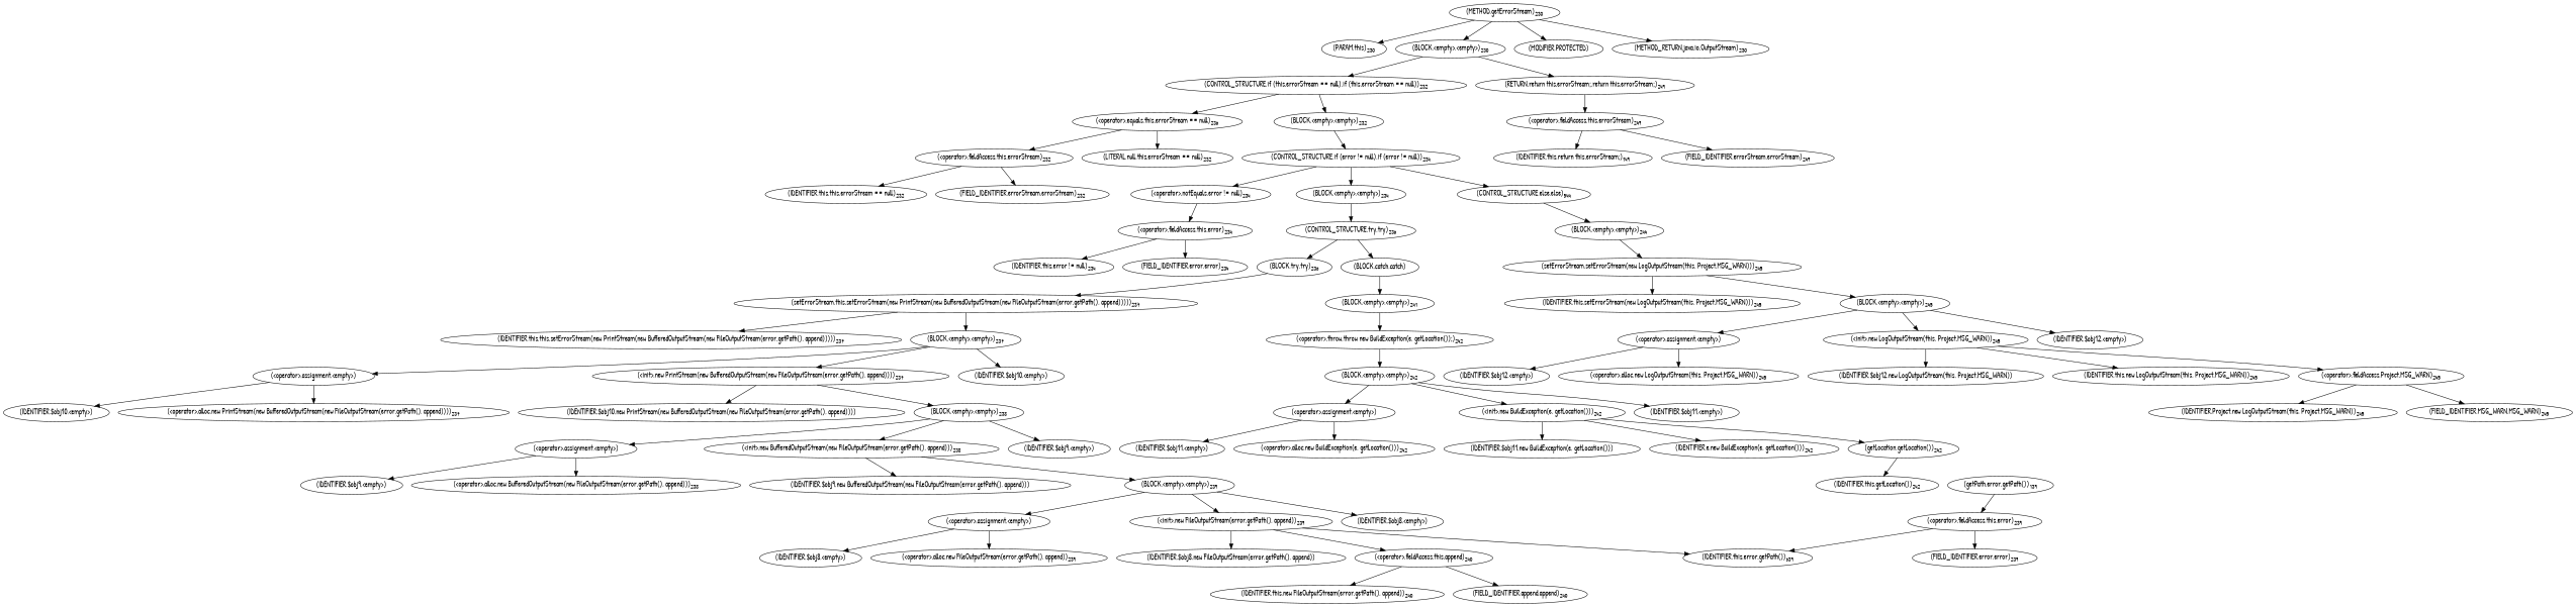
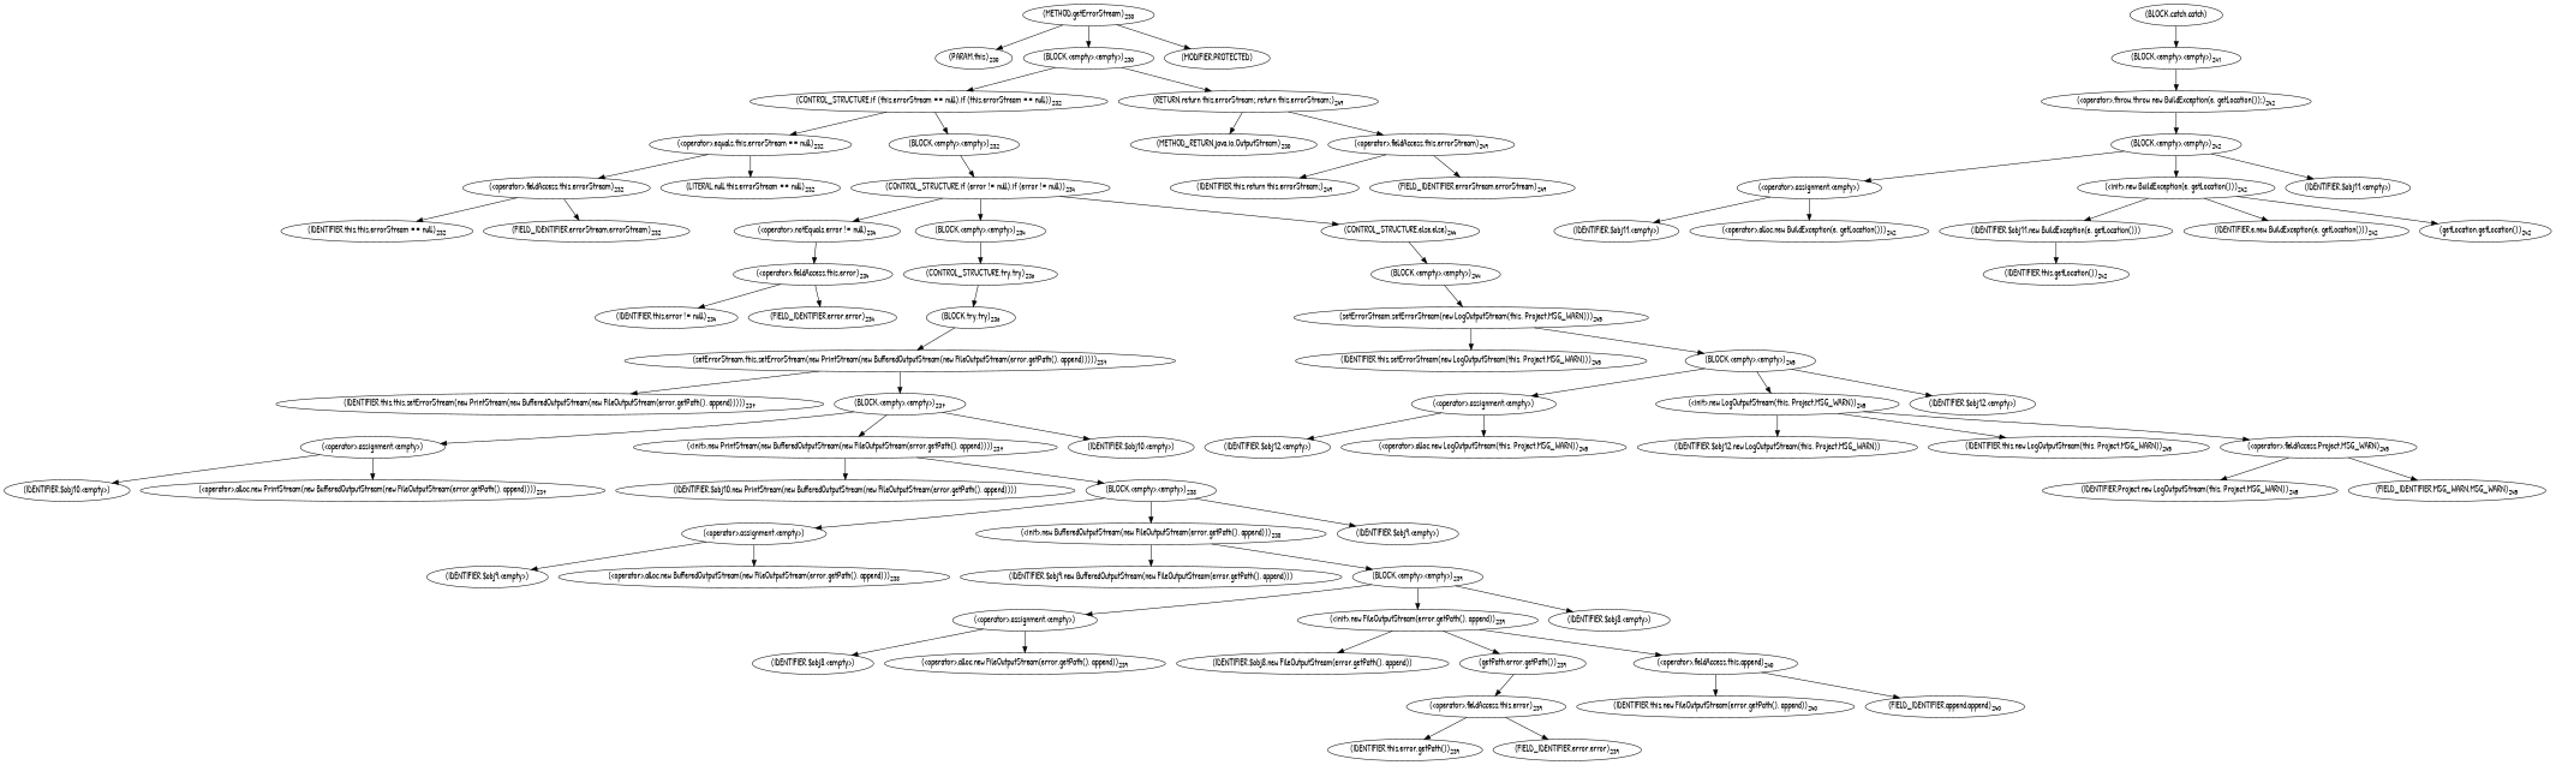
  digraph {
    fontname="Patrick Hand"
    node [fontname="Patrick Hand"]
    edge [fontname="Patrick Hand"]
    n1 [label=<(METHOD,getErrorStream)<SUB>230</SUB>>]
    n2 [label=<(PARAM,this)<SUB>230</SUB>>]
    n3 [label=<(BLOCK,&lt;empty&gt;,&lt;empty&gt;)<SUB>230</SUB>>]
    n4 [label=<(MODIFIER,PROTECTED)>]
    n5 [label=<(METHOD_RETURN,java.io.OutputStream)<SUB>230</SUB>>]
    n6 [label=<(CONTROL_STRUCTURE,if (this.errorStream == null),if (this.errorStream == null))<SUB>232</SUB>>]
    n7 [label=<(RETURN,return this.errorStream;,return this.errorStream;)<SUB>249</SUB>>]
-   n8 [label=<(&lt;operator&gt;.equals,this.errorStream == null)<SUB>236</SUB>>]
+   n8 [label=<(&lt;operator&gt;.equals,this.errorStream == null)<SUB>232</SUB>>]
    n9 [label=<(BLOCK,&lt;empty&gt;,&lt;empty&gt;)<SUB>232</SUB>>]
    n10 [label=<(&lt;operator&gt;.fieldAccess,this.errorStream)<SUB>249</SUB>>]
    n11 [label=<(&lt;operator&gt;.fieldAccess,this.errorStream)<SUB>232</SUB>>]
    n12 [label=<(LITERAL,null,this.errorStream == null)<SUB>232</SUB>>]
    n13 [label=<(CONTROL_STRUCTURE,if (error != null),if (error != null))<SUB>234</SUB>>]
    n14 [label=<(IDENTIFIER,this,this.errorStream == null)<SUB>232</SUB>>]
    n15 [label=<(FIELD_IDENTIFIER,errorStream,errorStream)<SUB>232</SUB>>]
    n16 [label=<(&lt;operator&gt;.notEquals,error != null)<SUB>234</SUB>>]
    n17 [label=<(BLOCK,&lt;empty&gt;,&lt;empty&gt;)<SUB>234</SUB>>]
-   n18 [label=<(CONTROL_STRUCTURE,else,else)<SUB>544</SUB>>]
+   n18 [label=<(CONTROL_STRUCTURE,else,else)<SUB>244</SUB>>]
    n19 [label=<(&lt;operator&gt;.fieldAccess,this.error)<SUB>234</SUB>>]
    n20 [label=<(CONTROL_STRUCTURE,try,try)<SUB>236</SUB>>]
    n21 [label=<(BLOCK,&lt;empty&gt;,&lt;empty&gt;)<SUB>244</SUB>>]
    n22 [label=<(IDENTIFIER,this,error != null)<SUB>234</SUB>>]
    n23 [label=<(FIELD_IDENTIFIER,error,error)<SUB>234</SUB>>]
    n24 [label=<(BLOCK,try,try)<SUB>236</SUB>>]
    n25 [label=<(BLOCK,catch,catch)>]
    n26 [label=<(setErrorStream,this.setErrorStream(new PrintStream(new BufferedOutputStream(new FileOutputStream(error.getPath(), append)))))<SUB>237</SUB>>]
    n27 [label=<(BLOCK,&lt;empty&gt;,&lt;empty&gt;)<SUB>241</SUB>>]
    n28 [label=<(IDENTIFIER,this,this.setErrorStream(new PrintStream(new BufferedOutputStream(new FileOutputStream(error.getPath(), append)))))<SUB>237</SUB>>]
    n29 [label=<(BLOCK,&lt;empty&gt;,&lt;empty&gt;)<SUB>237</SUB>>]
    n30 [label=<(&lt;operator&gt;.assignment,&lt;empty&gt;)>]
    n31 [label=<(&lt;init&gt;,new PrintStream(new BufferedOutputStream(new FileOutputStream(error.getPath(), append))))<SUB>237</SUB>>]
    n32 [label=<(IDENTIFIER,$obj10,&lt;empty&gt;)>]
    n33 [label=<(IDENTIFIER,$obj10,&lt;empty&gt;)>]
    n34 [label=<(&lt;operator&gt;.alloc,new PrintStream(new BufferedOutputStream(new FileOutputStream(error.getPath(), append))))<SUB>237</SUB>>]
    n35 [label=<(IDENTIFIER,$obj10,new PrintStream(new BufferedOutputStream(new FileOutputStream(error.getPath(), append))))>]
    n36 [label=<(BLOCK,&lt;empty&gt;,&lt;empty&gt;)<SUB>238</SUB>>]
    n37 [label=<(&lt;operator&gt;.assignment,&lt;empty&gt;)>]
    n38 [label=<(&lt;init&gt;,new BufferedOutputStream(new FileOutputStream(error.getPath(), append)))<SUB>238</SUB>>]
    n39 [label=<(IDENTIFIER,$obj9,&lt;empty&gt;)>]
    n40 [label=<(IDENTIFIER,$obj9,&lt;empty&gt;)>]
    n41 [label=<(&lt;operator&gt;.alloc,new BufferedOutputStream(new FileOutputStream(error.getPath(), append)))<SUB>238</SUB>>]
    n42 [label=<(IDENTIFIER,$obj9,new BufferedOutputStream(new FileOutputStream(error.getPath(), append)))>]
    n43 [label=<(BLOCK,&lt;empty&gt;,&lt;empty&gt;)<SUB>239</SUB>>]
    n44 [label=<(&lt;operator&gt;.assignment,&lt;empty&gt;)>]
    n45 [label=<(&lt;init&gt;,new FileOutputStream(error.getPath(), append))<SUB>239</SUB>>]
    n46 [label=<(IDENTIFIER,$obj8,&lt;empty&gt;)>]
    n47 [label=<(IDENTIFIER,$obj8,&lt;empty&gt;)>]
    n48 [label=<(&lt;operator&gt;.alloc,new FileOutputStream(error.getPath(), append))<SUB>239</SUB>>]
    n49 [label=<(IDENTIFIER,$obj8,new FileOutputStream(error.getPath(), append))>]
-   n50 [label=<(getPath,error.getPath())<SUB>139</SUB>>]
+   n50 [label=<(getPath,error.getPath())<SUB>239</SUB>>]
    n51 [label=<(&lt;operator&gt;.fieldAccess,this.append)<SUB>240</SUB>>]
    n52 [label=<(&lt;operator&gt;.fieldAccess,this.error)<SUB>239</SUB>>]
    n53 [label=<(IDENTIFIER,this,new FileOutputStream(error.getPath(), append))<SUB>240</SUB>>]
    n54 [label=<(FIELD_IDENTIFIER,append,append)<SUB>240</SUB>>]
-   n55 [label=<(IDENTIFIER,this,error.getPath())<SUB>639</SUB>>]
+   n55 [label=<(IDENTIFIER,this,error.getPath())<SUB>239</SUB>>]
    n56 [label=<(FIELD_IDENTIFIER,error,error)<SUB>239</SUB>>]
    n57 [label=<(&lt;operator&gt;.throw,throw new BuildException(e, getLocation());)<SUB>242</SUB>>]
    n58 [label=<(BLOCK,&lt;empty&gt;,&lt;empty&gt;)<SUB>242</SUB>>]
    n59 [label=<(&lt;operator&gt;.assignment,&lt;empty&gt;)>]
    n60 [label=<(&lt;init&gt;,new BuildException(e, getLocation()))<SUB>242</SUB>>]
    n61 [label=<(IDENTIFIER,$obj11,&lt;empty&gt;)>]
    n62 [label=<(IDENTIFIER,$obj11,&lt;empty&gt;)>]
    n63 [label=<(&lt;operator&gt;.alloc,new BuildException(e, getLocation()))<SUB>242</SUB>>]
    n64 [label=<(IDENTIFIER,$obj11,new BuildException(e, getLocation()))>]
    n65 [label=<(IDENTIFIER,e,new BuildException(e, getLocation()))<SUB>242</SUB>>]
    n66 [label=<(getLocation,getLocation())<SUB>242</SUB>>]
    n67 [label=<(IDENTIFIER,this,getLocation())<SUB>242</SUB>>]
    n68 [label=<(setErrorStream,setErrorStream(new LogOutputStream(this, Project.MSG_WARN)))<SUB>245</SUB>>]
    n69 [label=<(IDENTIFIER,this,setErrorStream(new LogOutputStream(this, Project.MSG_WARN)))<SUB>245</SUB>>]
    n70 [label=<(BLOCK,&lt;empty&gt;,&lt;empty&gt;)<SUB>245</SUB>>]
    n71 [label=<(&lt;operator&gt;.assignment,&lt;empty&gt;)>]
    n72 [label=<(&lt;init&gt;,new LogOutputStream(this, Project.MSG_WARN))<SUB>245</SUB>>]
    n73 [label=<(IDENTIFIER,$obj12,&lt;empty&gt;)>]
    n74 [label=<(IDENTIFIER,$obj12,&lt;empty&gt;)>]
    n75 [label=<(&lt;operator&gt;.alloc,new LogOutputStream(this, Project.MSG_WARN))<SUB>245</SUB>>]
    n76 [label=<(IDENTIFIER,$obj12,new LogOutputStream(this, Project.MSG_WARN))>]
    n77 [label=<(IDENTIFIER,this,new LogOutputStream(this, Project.MSG_WARN))<SUB>245</SUB>>]
    n78 [label=<(&lt;operator&gt;.fieldAccess,Project.MSG_WARN)<SUB>245</SUB>>]
    n79 [label=<(IDENTIFIER,Project,new LogOutputStream(this, Project.MSG_WARN))<SUB>245</SUB>>]
    n80 [label=<(FIELD_IDENTIFIER,MSG_WARN,MSG_WARN)<SUB>245</SUB>>]
-   n81 [label=<(IDENTIFIER,this,return this.errorStream;)<SUB>149</SUB>>]
+   n81 [label=<(IDENTIFIER,this,return this.errorStream;)<SUB>249</SUB>>]
    n82 [label=<(FIELD_IDENTIFIER,errorStream,errorStream)<SUB>249</SUB>>]
    n1 -> n2
    n1 -> n3
    n1 -> n4
-   n1 -> n5
+   n7 -> n5
    n3 -> n6
    n3 -> n7
    n6 -> n8
    n6 -> n9
    n7 -> n10
    n8 -> n11
    n8 -> n12
    n9 -> n13
    n10 -> n81
    n10 -> n82
    n11 -> n14
    n11 -> n15
    n13 -> n16
    n13 -> n17
    n13 -> n18
    n16 -> n19
    n17 -> n20
    n18 -> n21
    n19 -> n22
    n19 -> n23
    n20 -> n24
-   n20 -> n25
    n21 -> n68
    n24 -> n26
    n25 -> n27
    n26 -> n28
    n26 -> n29
    n27 -> n57
    n29 -> n30
    n29 -> n31
    n29 -> n32
    n30 -> n33
    n30 -> n34
    n31 -> n35
    n31 -> n36
    n36 -> n37
    n36 -> n38
    n36 -> n39
    n37 -> n40
    n37 -> n41
    n38 -> n42
    n38 -> n43
    n43 -> n44
    n43 -> n45
    n43 -> n46
    n44 -> n47
    n44 -> n48
    n45 -> n49
-   n45 -> n55
+   n45 -> n50
    n45 -> n51
    n50 -> n52
    n51 -> n53
    n51 -> n54
    n52 -> n55
    n52 -> n56
    n57 -> n58
    n58 -> n59
    n58 -> n60
    n58 -> n61
    n59 -> n62
    n59 -> n63
    n60 -> n64
    n60 -> n65
    n60 -> n66
-   n66 -> n67
+   n64 -> n67
    n68 -> n69
    n68 -> n70
    n70 -> n71
    n70 -> n72
    n70 -> n73
    n71 -> n74
    n71 -> n75
    n72 -> n76
    n72 -> n77
    n72 -> n78
    n78 -> n79
    n78 -> n80
  }
